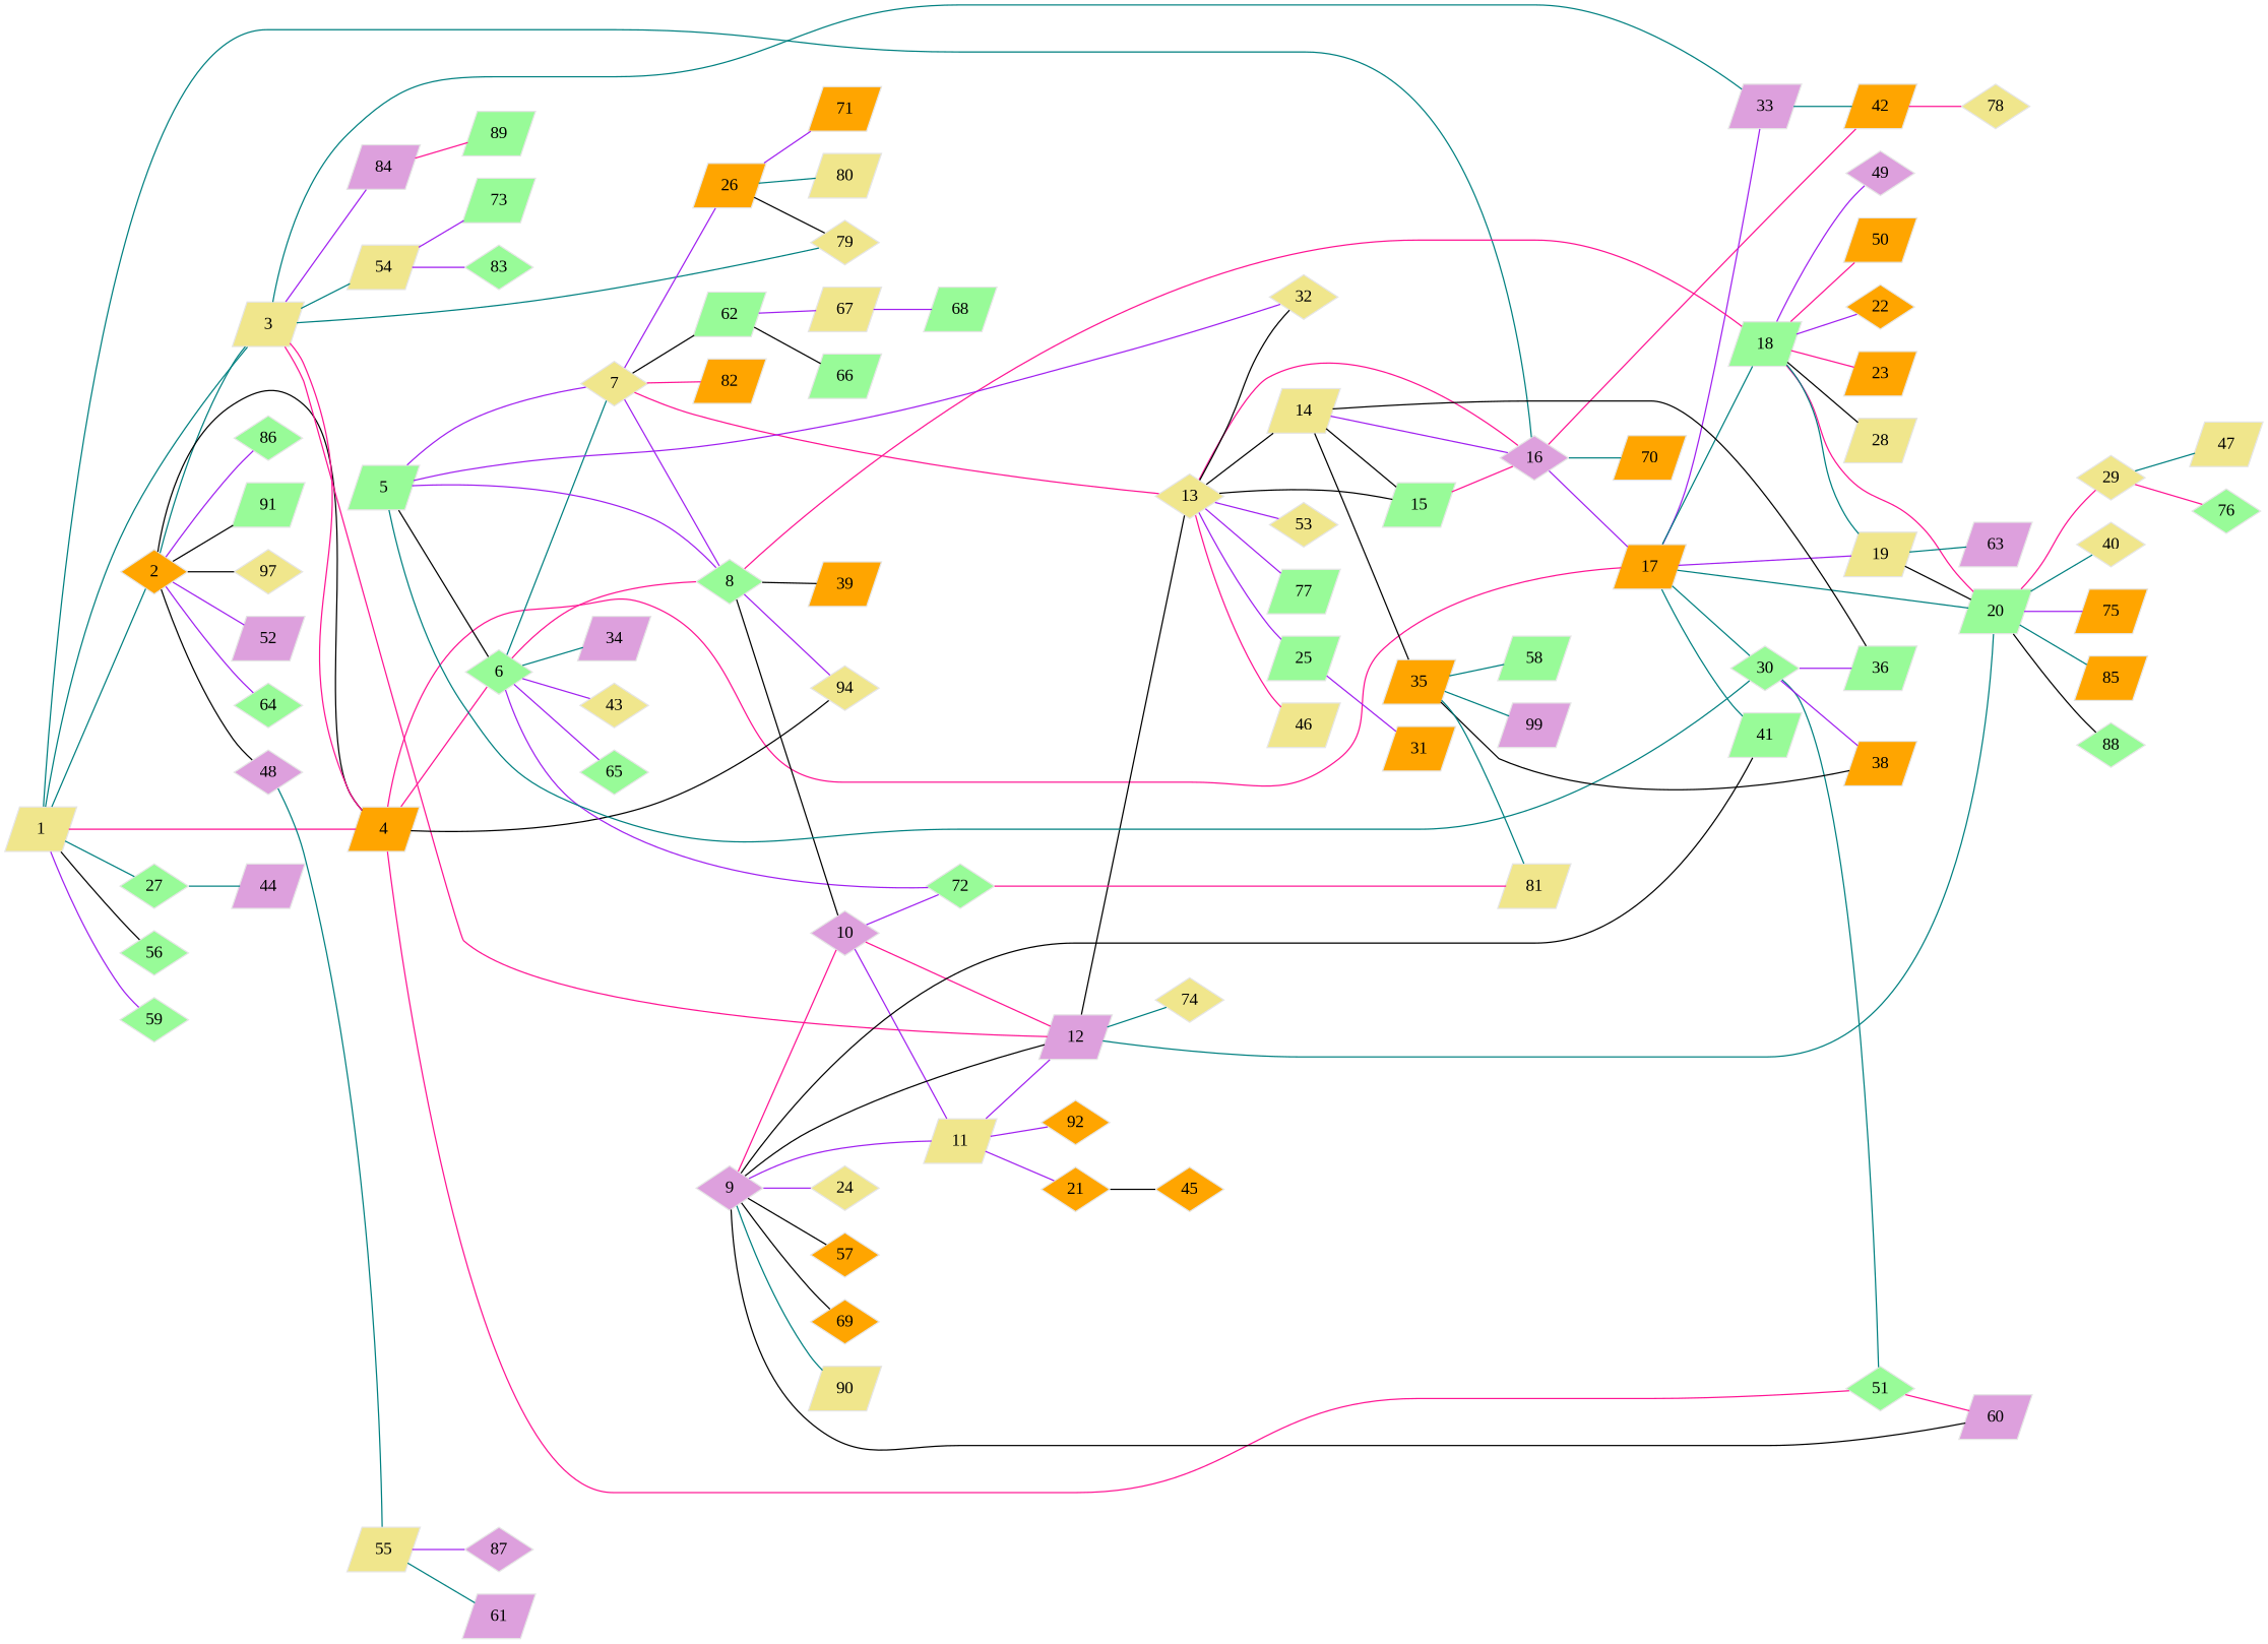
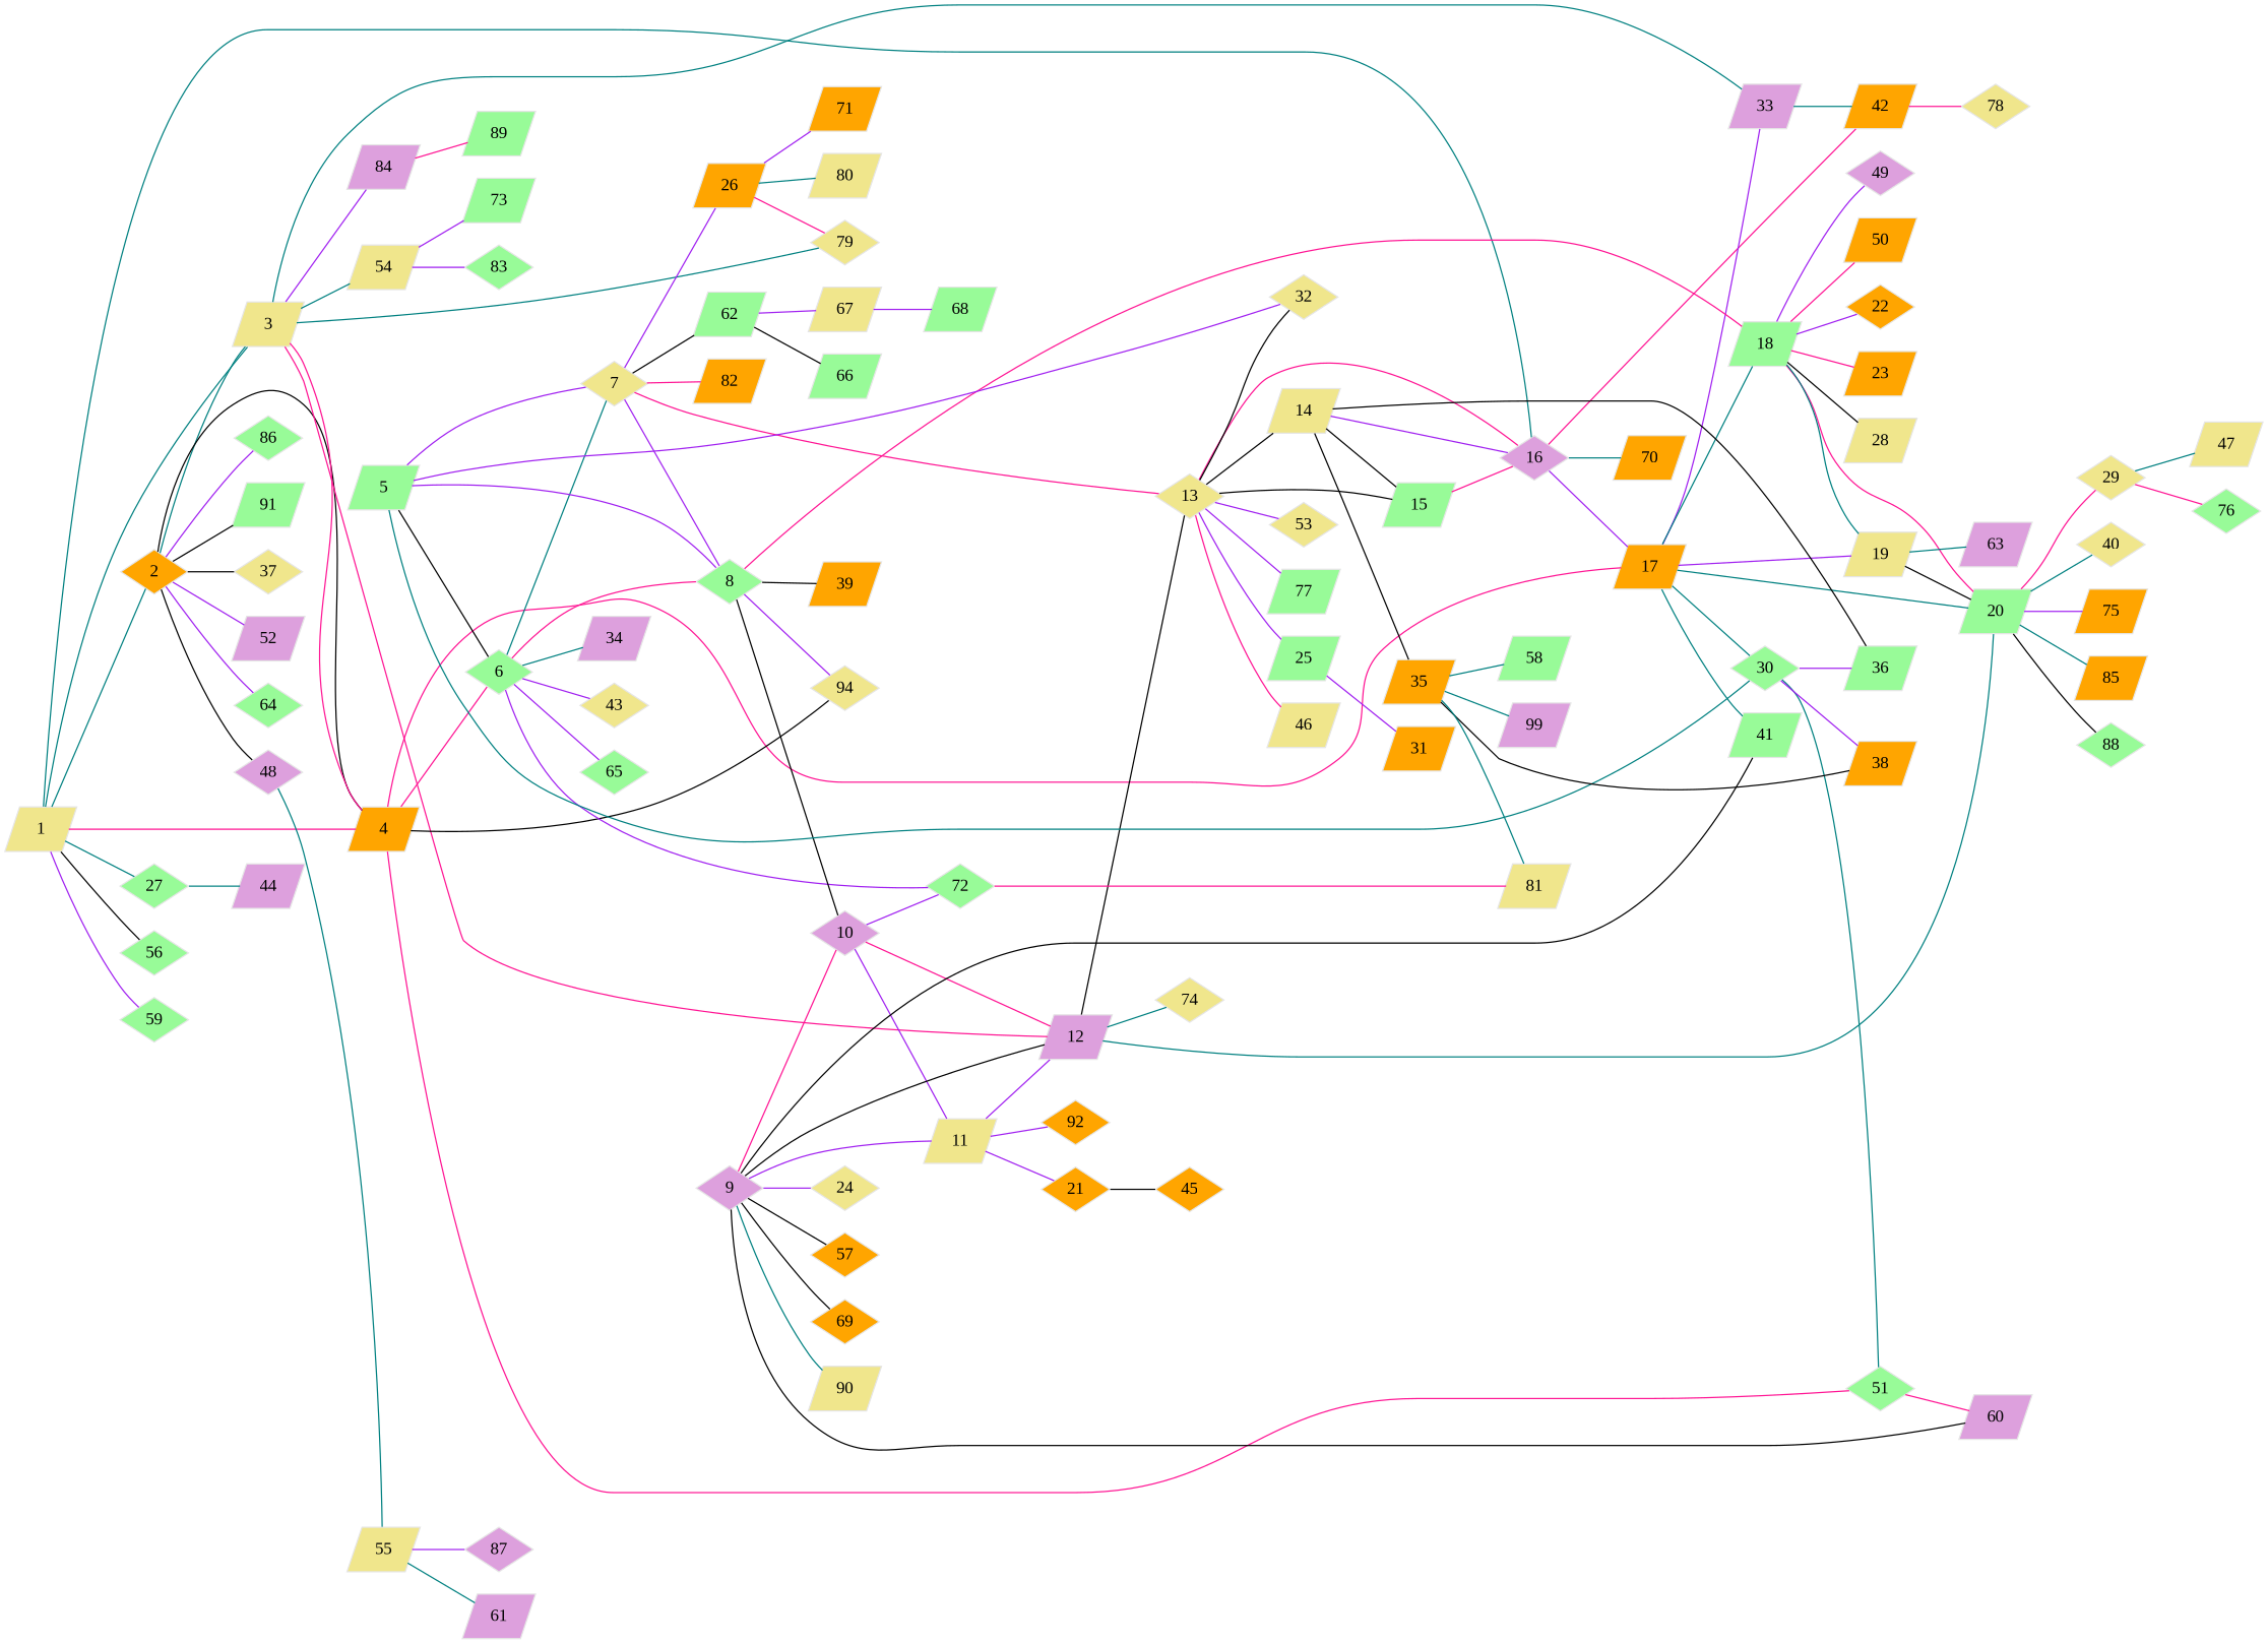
  graph {
    fontname="Liberation Serif"
    rankdir=LR
    node [color=gray90 fillcolor=palegreen fontname="Liberation Serif" shape=parallelogram style=filled]
    edge [color=purple fontname="Liberation Serif"]
    1 [fillcolor=khaki]
    2 [fillcolor=orange shape=diamond]
    3 [fillcolor=khaki]
    4 [fillcolor=orange]
    16 [fillcolor=plum shape=diamond]
    27 [shape=diamond]
    56 [shape=diamond]
    59 [shape=diamond]
-   37 [fillcolor=khaki shape=diamond label=97]
+   37 [fillcolor=khaki shape=diamond]
    48 [fillcolor=plum shape=diamond]
    52 [fillcolor=plum]
    64 [shape=diamond]
    86 [shape=diamond]
    91
    12 [fillcolor=plum]
    33 [fillcolor=plum]
    54 [fillcolor=khaki]
    79 [fillcolor=khaki shape=diamond]
    84 [fillcolor=plum]
    6 [shape=diamond]
    17 [fillcolor=orange]
    51 [shape=diamond]
    94 [fillcolor=khaki shape=diamond]
    42 [fillcolor=orange]
    70 [fillcolor=orange]
    44 [fillcolor=plum]
    55 [fillcolor=khaki]
    13 [fillcolor=khaki shape=diamond]
    20
    74 [fillcolor=khaki shape=diamond]
    73
    83 [shape=diamond]
    89
    7 [fillcolor=khaki shape=diamond]
    8 [shape=diamond]
    34 [fillcolor=plum]
    43 [fillcolor=khaki shape=diamond]
    65 [shape=diamond]
    72 [shape=diamond]
    30 [shape=diamond]
    18
    41
    19 [fillcolor=khaki]
    60 [fillcolor=plum]
    5
    32 [fillcolor=khaki shape=diamond]
    26 [fillcolor=orange]
    62
    82 [fillcolor=orange]
    10 [fillcolor=plum shape=diamond]
    39 [fillcolor=orange]
    36
    38 [fillcolor=orange]
    81 [fillcolor=khaki]
    14 [fillcolor=khaki]
    15
    25
    46 [fillcolor=khaki]
    53 [fillcolor=khaki shape=diamond]
    77
    71 [fillcolor=orange]
    80 [fillcolor=khaki]
    66
    67 [fillcolor=khaki]
    11 [fillcolor=khaki]
    22 [fillcolor=orange shape=diamond]
    23 [fillcolor=orange]
    28 [fillcolor=khaki]
    49 [fillcolor=plum shape=diamond]
    50 [fillcolor=orange]
    9 [fillcolor=plum shape=diamond]
    24 [fillcolor=khaki shape=diamond]
    57 [fillcolor=orange shape=diamond]
    69 [fillcolor=orange shape=diamond]
    90 [fillcolor=khaki]
    21 [fillcolor=orange shape=diamond]
    92 [fillcolor=orange shape=diamond]
    45 [fillcolor=orange shape=diamond]
    29 [fillcolor=khaki shape=diamond]
    40 [fillcolor=khaki shape=diamond]
    75 [fillcolor=orange]
    85 [fillcolor=orange]
    88 [shape=diamond]
    35 [fillcolor=orange]
    31 [fillcolor=orange]
    58
    n87 [fillcolor=plum label=99]
    78 [fillcolor=khaki shape=diamond]
    63 [fillcolor=plum]
    47 [fillcolor=khaki]
    76 [shape=diamond]
    61 [fillcolor=plum]
    87 [fillcolor=plum shape=diamond]
    68
    1 -- 2 [color=teal]
    1 -- 3 [color=teal]
    1 -- 4 [color=deeppink]
    1 -- 16 [color=teal]
    1 -- 27 [color=teal]
    1 -- 56 [color=black]
    1 -- 59
    2 -- 3 [color=teal]
    2 -- 4 [color=black]
    2 -- 37 [color=black]
    2 -- 48 [color=black]
    2 -- 52
    2 -- 64
    2 -- 86
    2 -- 91 [color=black]
    3 -- 4 [color=deeppink]
    3 -- 12 [color=deeppink]
    3 -- 33 [color=teal]
    3 -- 54 [color=teal]
    3 -- 79 [color=teal]
    3 -- 84
    4 -- 6 [color=deeppink]
    4 -- 17 [color=deeppink]
    4 -- 51 [color=deeppink]
    4 -- 94 [color=black]
    16 -- 17
    16 -- 42 [color=deeppink]
    16 -- 70 [color=teal]
    27 -- 44 [color=teal]
    48 -- 55 [color=teal]
    12 -- 13 [color=black]
    12 -- 20 [color=teal]
    12 -- 74 [color=teal]
    33 -- 42 [color=teal]
    54 -- 73
    54 -- 83
    84 -- 89 [color=deeppink]
    6 -- 7 [color=teal]
    6 -- 8 [color=deeppink]
    6 -- 34 [color=teal]
    6 -- 43
    6 -- 65
    6 -- 72
    17 -- 33
    17 -- 20 [color=teal]
    17 -- 30 [color=teal]
    17 -- 18 [color=teal]
    17 -- 41 [color=teal]
    17 -- 19
    51 -- 60 [color=deeppink]
    42 -- 78 [color=deeppink]
    55 -- 61 [color=teal]
    55 -- 87
    13 -- 16 [color=deeppink]
    13 -- 32 [color=black]
    13 -- 14 [color=black]
    13 -- 15 [color=black]
    13 -- 25
    13 -- 46 [color=deeppink]
    13 -- 53
    13 -- 77
    20 -- 29 [color=deeppink]
    20 -- 40 [color=teal]
    20 -- 75
    20 -- 85 [color=teal]
    20 -- 88 [color=black]
    7 -- 13 [color=deeppink]
    7 -- 8
    7 -- 26
    7 -- 62 [color=black]
    7 -- 82 [color=deeppink]
    8 -- 94
    8 -- 18 [color=deeppink]
    8 -- 10 [color=black]
    8 -- 39 [color=black]
    72 -- 81 [color=deeppink]
    30 -- 51 [color=teal]
    30 -- 36
    30 -- 38
    18 -- 20 [color=deeppink]
    18 -- 19 [color=teal]
    18 -- 22
    18 -- 23 [color=deeppink]
    18 -- 28 [color=black]
    18 -- 49
    18 -- 50 [color=deeppink]
    19 -- 20 [color=black]
    19 -- 63 [color=teal]
    5 -- 6 [color=black]
    5 -- 7
    5 -- 8
    5 -- 30 [color=teal]
    5 -- 32
-   26 -- 79 [color=black]
+   26 -- 79 [color=deeppink]
    26 -- 71
    26 -- 80 [color=teal]
    62 -- 66 [color=black]
    62 -- 67
    10 -- 12 [color=deeppink]
    10 -- 72
    10 -- 11
    14 -- 16
    14 -- 36 [color=black]
    14 -- 15 [color=black]
    14 -- 35 [color=black]
    15 -- 16 [color=deeppink]
    25 -- 31
    67 -- 68
    11 -- 12
    11 -- 21
    11 -- 92
    9 -- 12 [color=black]
    9 -- 41 [color=black]
    9 -- 60 [color=black]
    9 -- 10 [color=deeppink]
    9 -- 11
    9 -- 24
    9 -- 57 [color=black]
    9 -- 69 [color=black]
    9 -- 90 [color=teal]
    21 -- 45 [color=black]
    29 -- 47 [color=teal]
    29 -- 76 [color=deeppink]
    35 -- 38 [color=black]
    35 -- 81 [color=teal]
    35 -- 58 [color=teal]
    35 -- n87 [color=teal]
  }
